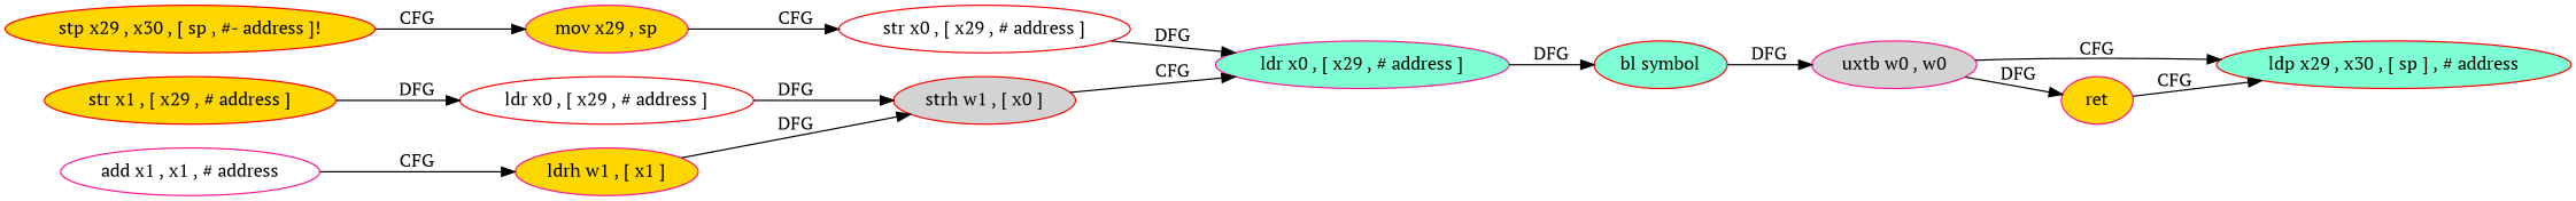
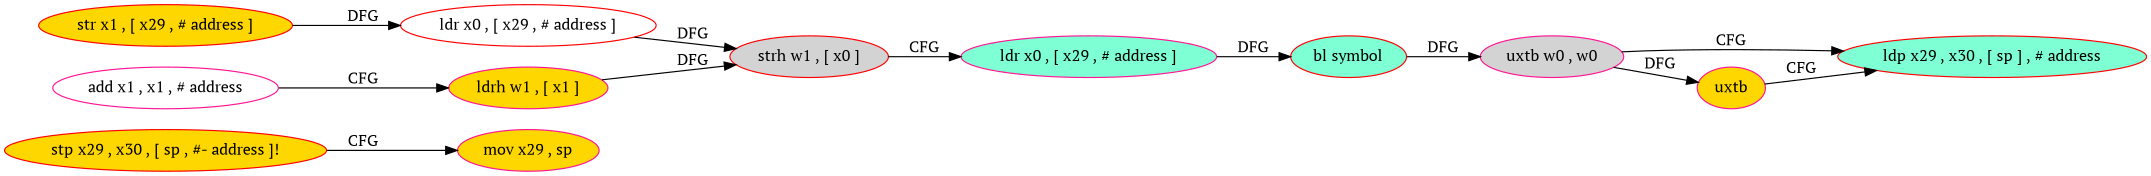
  digraph {
    fontname="PT Serif"
    rankdir=LR
    node [color=red fillcolor=gold fontname="PT Serif" style=filled]
    edge [fontname="PT Serif"]
    n1 [label="stp x29 , x30 , [ sp , #- address ]!"]
    n2 [color=deeppink label="mov x29 , sp"]
-   n3 [fillcolor=white label="str x0 , [ x29 , # address ]"]
    n4 [color=deeppink fillcolor=aquamarine label="ldr x0 , [ x29 , # address ]"]
    n5 [label="str x1 , [ x29 , # address ]"]
    n6 [fillcolor=white label="ldr x0 , [ x29 , # address ]"]
    n7 [fillcolor=aquamarine label="bl symbol"]
    n8 [fillcolor=lightgrey label="strh w1 , [ x0 ]"]
    n9 [color=deeppink fillcolor=white label="add x1 , x1 , # address"]
    n10 [color=deeppink label="ldrh w1 , [ x1 ]"]
    n11 [color=deeppink fillcolor=lightgrey label="uxtb w0 , w0"]
    n12 [fillcolor=aquamarine label="ldp x29 , x30 , [ sp ] , # address"]
-   n13 [color=deeppink label=ret]
+   n13 [color=deeppink label=uxtb]
    n1 -> n2 [label=CFG]
-   n2 -> n3 [label=CFG]
-   n3 -> n4 [label=DFG]
    n4 -> n7 [label=DFG]
    n5 -> n6 [label=DFG]
    n6 -> n8 [label=DFG]
    n7 -> n11 [label=DFG]
    n8 -> n4 [label=CFG]
    n9 -> n10 [label=CFG]
    n10 -> n8 [label=DFG]
    n11 -> n12 [label=CFG]
    n11 -> n13 [label=DFG]
    n13 -> n12 [label=CFG]
  }
